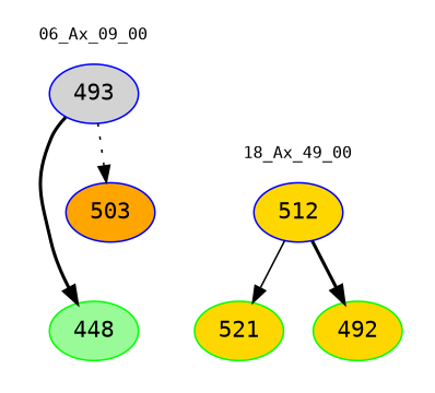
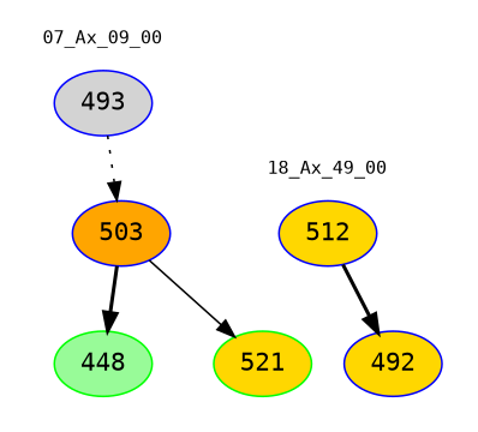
  digraph {
    fontname="DejaVu Sans Mono"
    node [color=blue fillcolor=gold fontname="DejaVu Sans Mono" style=filled]
    edge [color=black fontname="DejaVu Sans Mono" style=bold]
    n1 [fillcolor=lightgrey label=493]
    n2 [color=green fillcolor=palegreen label=448]
    n3 [fillcolor=orange label=503]
    n4 [label=512]
-   n5 [color=green label=492]
+   n5 [label=492]
    n6 [color=green label=521]
    subgraph cluster_1 {
      color=white
      fontsize=10
-     label="06_Ax_09_00"
+     label="07_Ax_09_00"
      n1
      n2
      n3
    }
    subgraph cluster_2 {
      color=white
      fontsize=10
      label="18_Ax_49_00"
      n4
      n5
      n6
    }
-   n1 -> n2
+   n3 -> n2
    n1 -> n3 [style=dotted]
    n4 -> n5
-   n4 -> n6 [style=solid]
+   n3 -> n6 [style=solid]
  }
